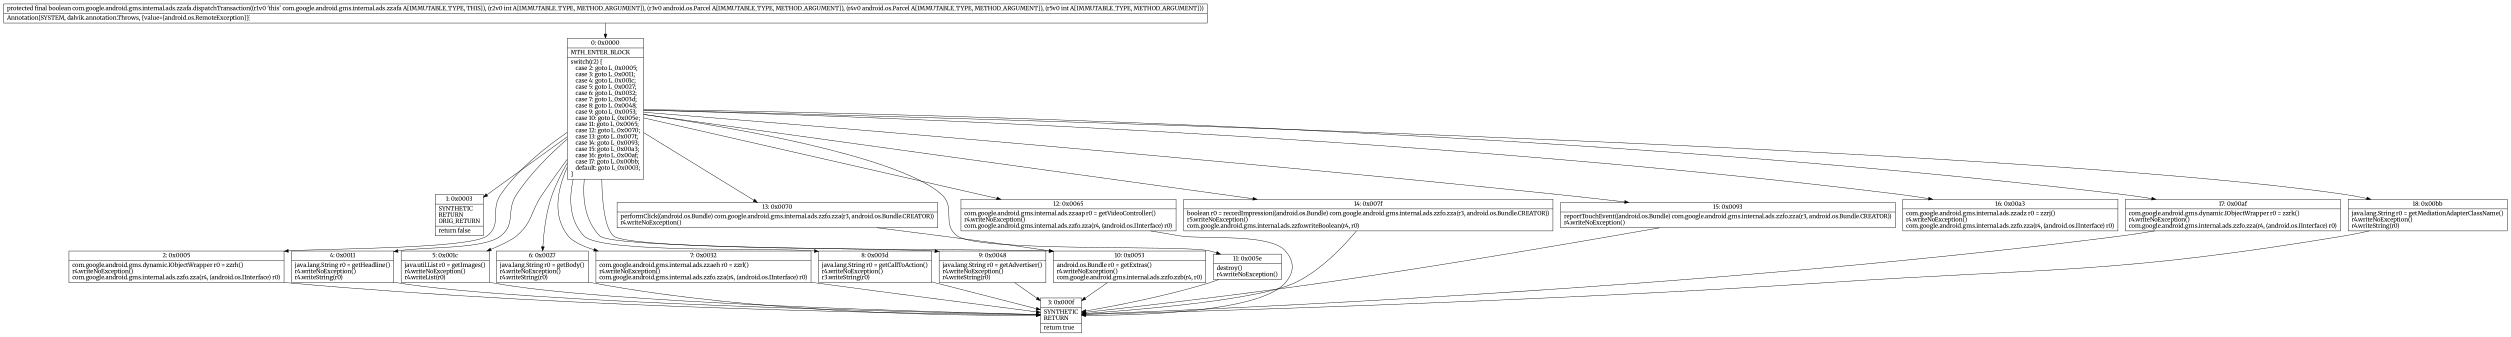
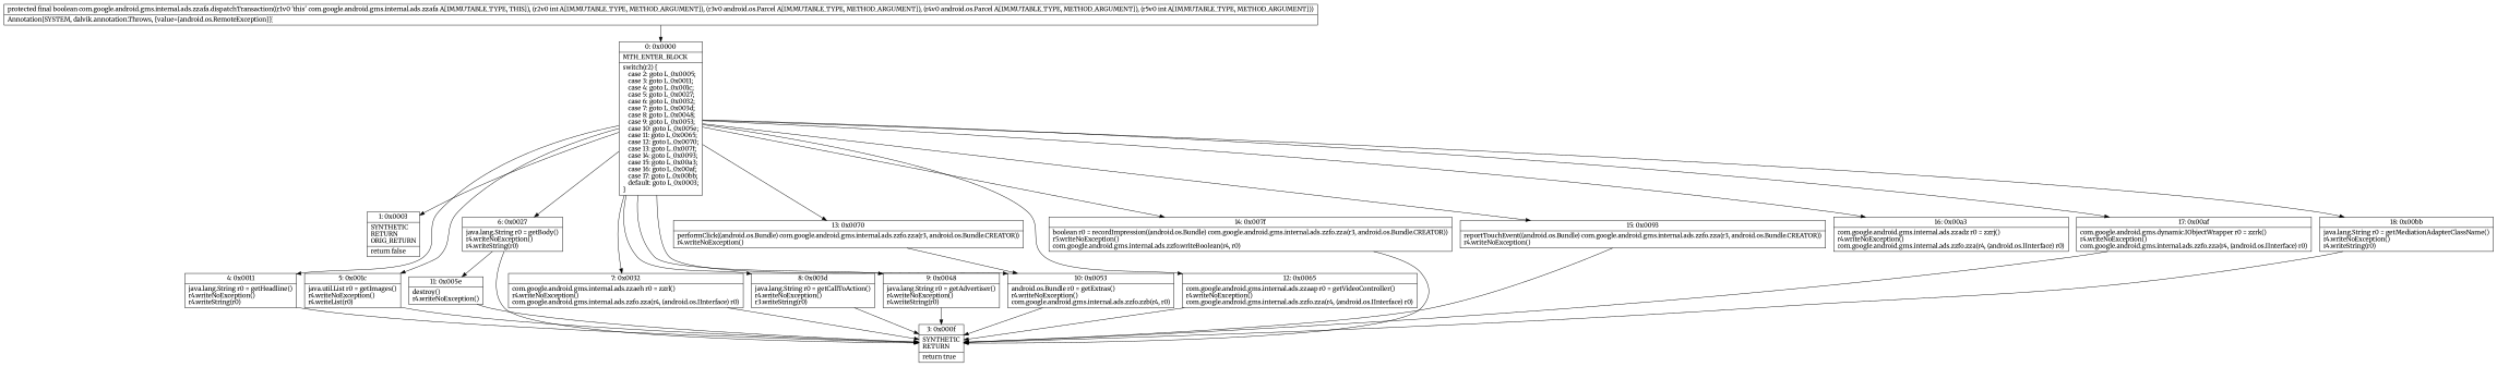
  digraph {
    fontname=Merriweather
    node [fontname=Merriweather shape=record]
    edge [fontname=Merriweather]
    n1 [label="{0\:\ 0x0000|MTH_ENTER_BLOCK\l|switch(r2) \{\l    case 2: goto L_0x0005;\l    case 3: goto L_0x0011;\l    case 4: goto L_0x001c;\l    case 5: goto L_0x0027;\l    case 6: goto L_0x0032;\l    case 7: goto L_0x003d;\l    case 8: goto L_0x0048;\l    case 9: goto L_0x0053;\l    case 10: goto L_0x005e;\l    case 11: goto L_0x0065;\l    case 12: goto L_0x0070;\l    case 13: goto L_0x007f;\l    case 14: goto L_0x0093;\l    case 15: goto L_0x00a3;\l    case 16: goto L_0x00af;\l    case 17: goto L_0x00bb;\l    default: goto L_0x0003;\l\}\l}"]
    n2 [label="{1\:\ 0x0003|SYNTHETIC\lRETURN\lORIG_RETURN\l|return false\l}"]
-   n3 [label="{2\:\ 0x0005|com.google.android.gms.dynamic.IObjectWrapper r0 = zzrh()\lr4.writeNoException()\lcom.google.android.gms.internal.ads.zzfo.zza(r4, (android.os.IInterface) r0)\l}"]
    n4 [label="{4\:\ 0x0011|java.lang.String r0 = getHeadline()\lr4.writeNoException()\lr4.writeString(r0)\l}"]
    n5 [label="{5\:\ 0x001c|java.util.List r0 = getImages()\lr4.writeNoException()\lr4.writeList(r0)\l}"]
    n6 [label="{6\:\ 0x0027|java.lang.String r0 = getBody()\lr4.writeNoException()\lr4.writeString(r0)\l}"]
    n7 [label="{7\:\ 0x0032|com.google.android.gms.internal.ads.zzaeh r0 = zzrl()\lr4.writeNoException()\lcom.google.android.gms.internal.ads.zzfo.zza(r4, (android.os.IInterface) r0)\l}"]
    n8 [label="{8\:\ 0x003d|java.lang.String r0 = getCallToAction()\lr4.writeNoException()\lr3.writeString(r0)\l}"]
    n9 [label="{9\:\ 0x0048|java.lang.String r0 = getAdvertiser()\lr4.writeNoException()\lr4.writeString(r0)\l}"]
    n10 [label="{10\:\ 0x0053|android.os.Bundle r0 = getExtras()\lr4.writeNoException()\lcom.google.android.gms.internal.ads.zzfo.zzb(r4, r0)\l}"]
    n11 [label="{11\:\ 0x005e|destroy()\lr4.writeNoException()\l}"]
    n12 [label="{12\:\ 0x0065|com.google.android.gms.internal.ads.zzaap r0 = getVideoController()\lr4.writeNoException()\lcom.google.android.gms.internal.ads.zzfo.zza(r4, (android.os.IInterface) r0)\l}"]
    n13 [label="{13\:\ 0x0070|performClick((android.os.Bundle) com.google.android.gms.internal.ads.zzfo.zza(r3, android.os.Bundle.CREATOR))\lr4.writeNoException()\l}"]
    n14 [label="{14\:\ 0x007f|boolean r0 = recordImpression((android.os.Bundle) com.google.android.gms.internal.ads.zzfo.zza(r3, android.os.Bundle.CREATOR))\lr5.writeNoException()\lcom.google.android.gms.internal.ads.zzfo.writeBoolean(r4, r0)\l}"]
    n15 [label="{15\:\ 0x0093|reportTouchEvent((android.os.Bundle) com.google.android.gms.internal.ads.zzfo.zza(r3, android.os.Bundle.CREATOR))\lr4.writeNoException()\l}"]
    n16 [label="{16\:\ 0x00a3|com.google.android.gms.internal.ads.zzadz r0 = zzrj()\lr4.writeNoException()\lcom.google.android.gms.internal.ads.zzfo.zza(r4, (android.os.IInterface) r0)\l}"]
    n17 [label="{17\:\ 0x00af|com.google.android.gms.dynamic.IObjectWrapper r0 = zzrk()\lr4.writeNoException()\lcom.google.android.gms.internal.ads.zzfo.zza(r4, (android.os.IInterface) r0)\l}"]
    n18 [label="{18\:\ 0x00bb|java.lang.String r0 = getMediationAdapterClassName()\lr4.writeNoException()\lr4.writeString(r0)\l}"]
    n19 [label="{3\:\ 0x000f|SYNTHETIC\lRETURN\l|return true\l}"]
    n20 [label="{protected final boolean com.google.android.gms.internal.ads.zzafa.dispatchTransaction((r1v0 'this' com.google.android.gms.internal.ads.zzafa A[IMMUTABLE_TYPE, THIS]), (r2v0 int A[IMMUTABLE_TYPE, METHOD_ARGUMENT]), (r3v0 android.os.Parcel A[IMMUTABLE_TYPE, METHOD_ARGUMENT]), (r4v0 android.os.Parcel A[IMMUTABLE_TYPE, METHOD_ARGUMENT]), (r5v0 int A[IMMUTABLE_TYPE, METHOD_ARGUMENT]))  | Annotation[SYSTEM, dalvik.annotation.Throws, \{value=[android.os.RemoteException]\}]\l}"]
    n1 -> n2
-   n1 -> n3
    n1 -> n4
    n1 -> n5
    n1 -> n6
    n1 -> n7
    n1 -> n8
    n1 -> n9
    n1 -> n10
-   n1 -> n11
+   n6 -> n11
    n1 -> n12
    n1 -> n13
    n1 -> n14
    n1 -> n15
    n1 -> n16
    n1 -> n17
    n1 -> n18
-   n3 -> n19
    n4 -> n19
    n5 -> n19
    n6 -> n19
    n7 -> n19
    n8 -> n19
    n9 -> n19
    n10 -> n19
    n11 -> n19
    n12 -> n19
    n13 -> n10
    n14 -> n19
    n15 -> n19
    n17 -> n19
    n18 -> n19
    n20 -> n1
  }
